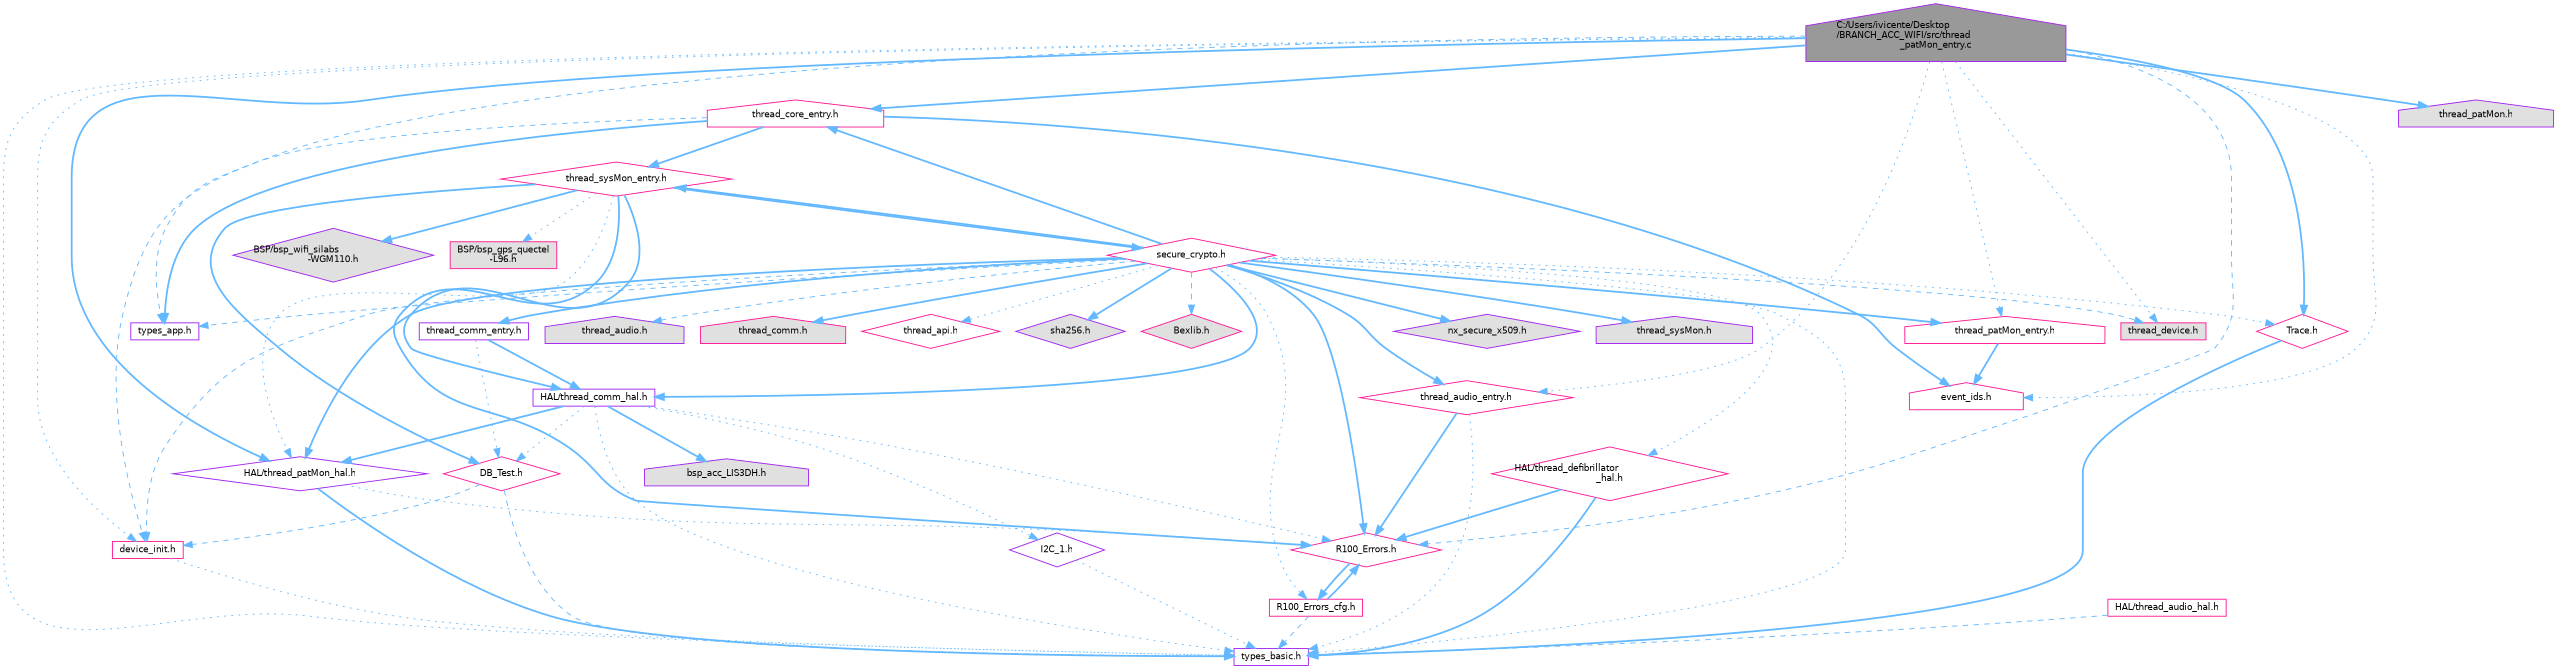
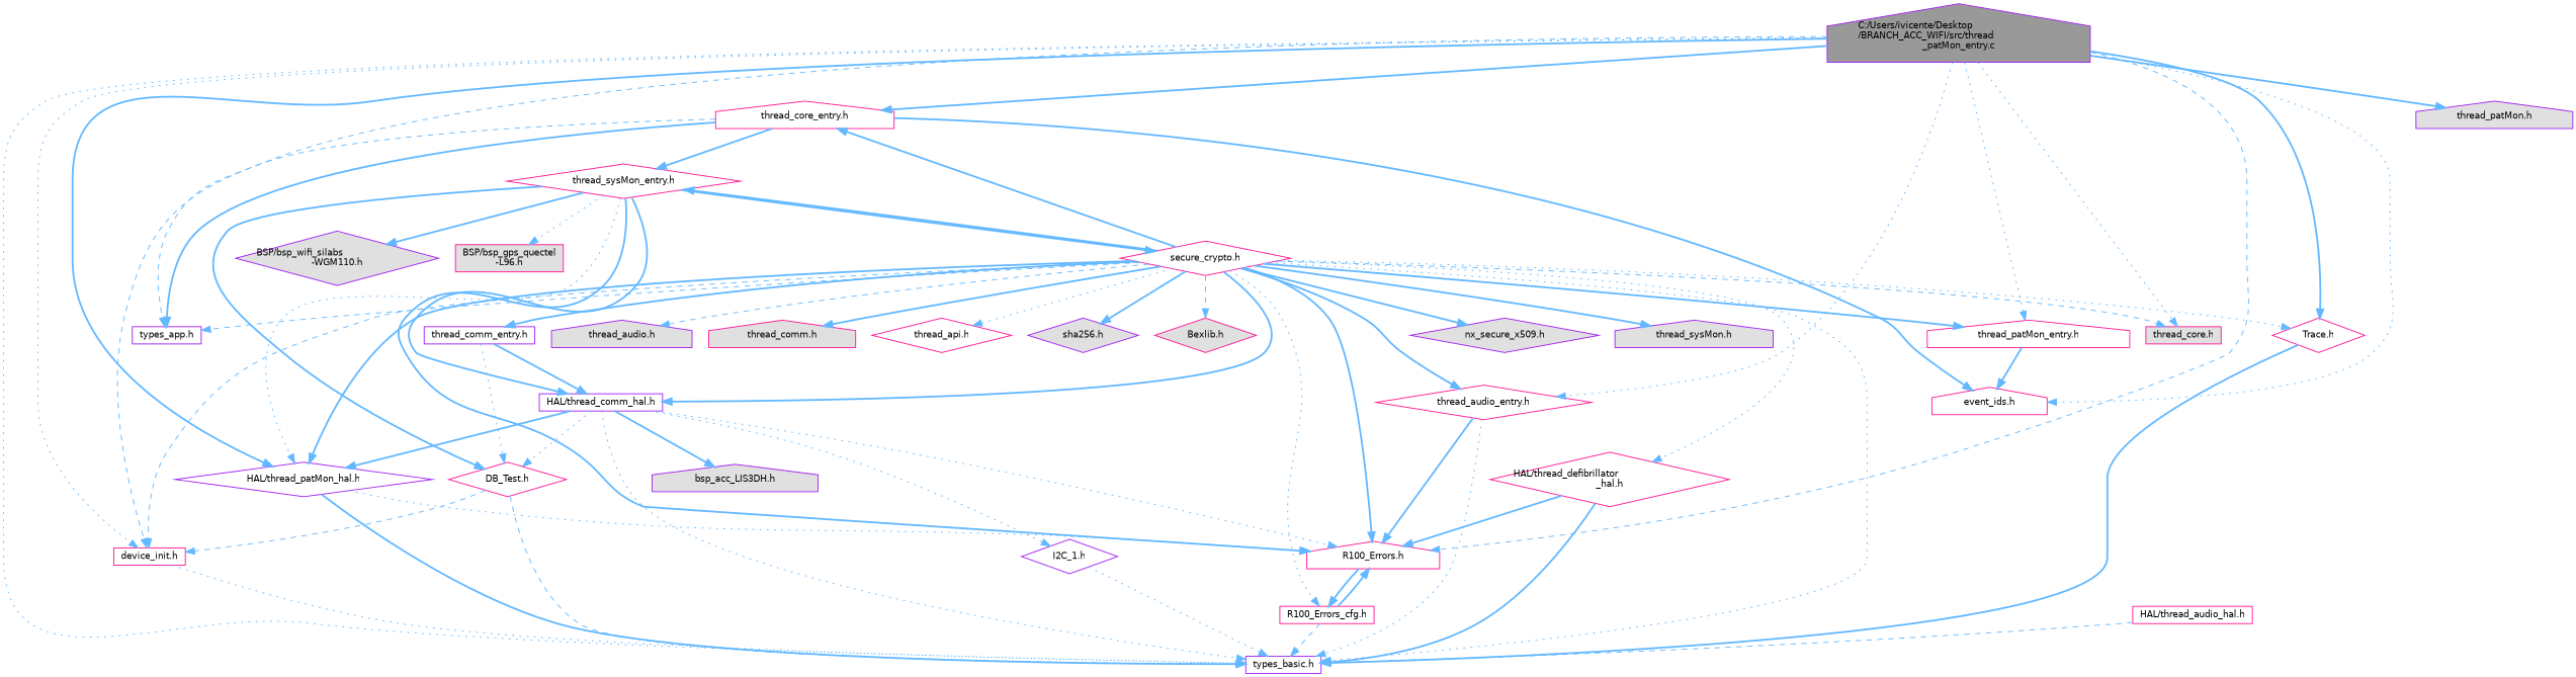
  digraph {
    node [color=deeppink fillcolor=white fontname=Helvetica fontsize=10 shape=diamond style=filled]
    edge [color=steelblue1 fontname=Helvetica fontsize=10 labelfontname=Helvetica labelfontsize=10 style=bold]
    n1 [color=purple fillcolor=grey60 fontcolor=black height=0.2 label="C:/Users/ivicente/Desktop\l/BRANCH_ACC_WIFI/src/thread\l_patMon_entry.c" shape=house width=0.4]
    n2 [height=0.2 label="device_init.h" shape=box width=0.4]
    n3 [color=purple height=0.2 label="types_basic.h" shape=box width=0.4]
    n4 [height=0.2 label="Trace.h" width=0.4]
    n5 [color=purple height=0.2 label="types_app.h" shape=box width=0.4]
-   n6 [height=0.2 label="R100_Errors.h" width=0.4]
+   n6 [height=0.2 label="R100_Errors.h" shape=house width=0.4]
    n7 [color=purple height=0.2 label="HAL/thread_patMon_hal.h" width=0.4]
    n8 [color=purple fillcolor="#E0E0E0" height=0.2 label="thread_patMon.h" shape=house width=0.4]
    n9 [height=0.2 label="thread_patMon_entry.h" shape=house width=0.4]
    n10 [height=0.2 label="event_ids.h" shape=house width=0.4]
    n11 [height=0.2 label="thread_audio_entry.h" width=0.4]
-   n12 [fillcolor="#E0E0E0" height=0.2 label="thread_device.h" shape=box width=0.4]
+   n12 [fillcolor="#E0E0E0" height=0.2 label="thread_core.h" shape=box width=0.4]
    n13 [height=0.2 label="thread_core_entry.h" shape=house width=0.4]
    n14 [height=0.2 label="R100_Errors_cfg.h" shape=box width=0.4]
    n15 [height=0.2 label="thread_sysMon_entry.h" width=0.4]
    n16 [color=purple height=0.2 label="HAL/thread_comm_hal.h" shape=box width=0.4]
    n17 [height=0.2 label="DB_Test.h" width=0.4]
    n18 [height=0.2 label="secure_crypto.h" width=0.4]
    n19 [color=purple fillcolor="#E0E0E0" height=0.2 label="BSP/bsp_wifi_silabs\l-WGM110.h" width=0.4]
    n20 [fillcolor="#E0E0E0" height=0.2 label="BSP/bsp_gps_quectel\l-L96.h" shape=box width=0.4]
    n21 [color=purple height=0.2 label="I2C_1.h" width=0.4]
    n22 [color=purple fillcolor="#E0E0E0" height=0.2 label="bsp_acc_LIS3DH.h" shape=house width=0.4]
    n23 [color=purple fillcolor="#E0E0E0" height=0.2 label="nx_secure_x509.h" width=0.4]
    n24 [height=0.2 label="HAL/thread_defibrillator\l_hal.h" width=0.4]
    n25 [color=purple height=0.2 label="thread_comm_entry.h" shape=box width=0.4]
    n26 [color=purple fillcolor="#E0E0E0" height=0.2 label="thread_sysMon.h" shape=house width=0.4]
    n27 [color=purple fillcolor="#E0E0E0" height=0.2 label="thread_audio.h" shape=house width=0.4]
    n28 [fillcolor="#E0E0E0" height=0.2 label="thread_comm.h" shape=house width=0.4]
    n29 [height=0.2 label="thread_api.h" width=0.4]
    n30 [color=purple fillcolor="#E0E0E0" height=0.2 label="sha256.h" width=0.4]
    n31 [fillcolor="#E0E0E0" height=0.2 label="Bexlib.h" width=0.4]
    n32 [height=0.2 label="HAL/thread_audio_hal.h" shape=box width=0.4]
    n1 -> n2 [style=dotted]
    n1 -> n3 [style=dotted]
    n1 -> n4
    n1 -> n5 [style=dashed]
    n1 -> n6 [style=dashed]
    n1 -> n7
    n1 -> n8
    n1 -> n9 [style=dotted]
    n1 -> n10 [style=dotted]
    n1 -> n11 [style=dotted]
    n1 -> n12 [style=dotted]
    n1 -> n13
    n2 -> n3 [style=dotted]
    n4 -> n3
    n6 -> n14
    n7 -> n3
    n7 -> n6 [style=dotted]
    n9 -> n10
    n11 -> n3 [style=dotted]
    n11 -> n6
    n13 -> n2 [style=dashed]
    n13 -> n5
    n13 -> n10
    n13 -> n15
    n14 -> n3 [style=dashed]
    n14 -> n6
    n15 -> n6
    n15 -> n7 [style=dotted]
    n15 -> n16
    n15 -> n17
    n15 -> n18
    n15 -> n19
    n15 -> n20 [style=dotted]
    n16 -> n3 [style=dotted]
    n16 -> n6 [style=dotted]
    n16 -> n7
    n16 -> n17 [style=dotted]
    n16 -> n21 [style=dotted]
    n16 -> n22
    n17 -> n2 [style=dashed]
    n17 -> n3 [style=dashed]
    n18 -> n2 [style=dashed]
    n18 -> n3 [style=dotted]
    n18 -> n4 [style=dotted]
    n18 -> n5 [style=dashed]
    n18 -> n6
    n18 -> n7
    n18 -> n9
    n18 -> n11
    n18 -> n12 [style=dashed]
    n18 -> n13
    n18 -> n14 [style=dotted]
    n18 -> n15
    n18 -> n16
    n18 -> n23
    n18 -> n24 [style=dotted]
    n18 -> n25
    n18 -> n26
    n18 -> n27 [style=dashed]
    n18 -> n28
    n18 -> n29 [style=dotted]
    n18 -> n30
    n18 -> n31 [style=dashed]
    n21 -> n3 [style=dotted]
    n24 -> n3
    n24 -> n6
    n25 -> n16
    n25 -> n17 [style=dotted]
    n32 -> n3 [style=dashed]
  }
